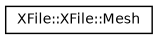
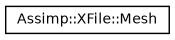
  digraph {
    rankdir=LR
-   n1 [color=black fillcolor=white fontname=Helvetica fontsize=10 height=0.2 label="XFile::XFile::Mesh" shape=record style=filled width=0.4]
+   n1 [color=black fillcolor=white fontname=Helvetica fontsize=10 height=0.2 label="Assimp::XFile::Mesh" shape=record style=filled width=0.4]
  }
